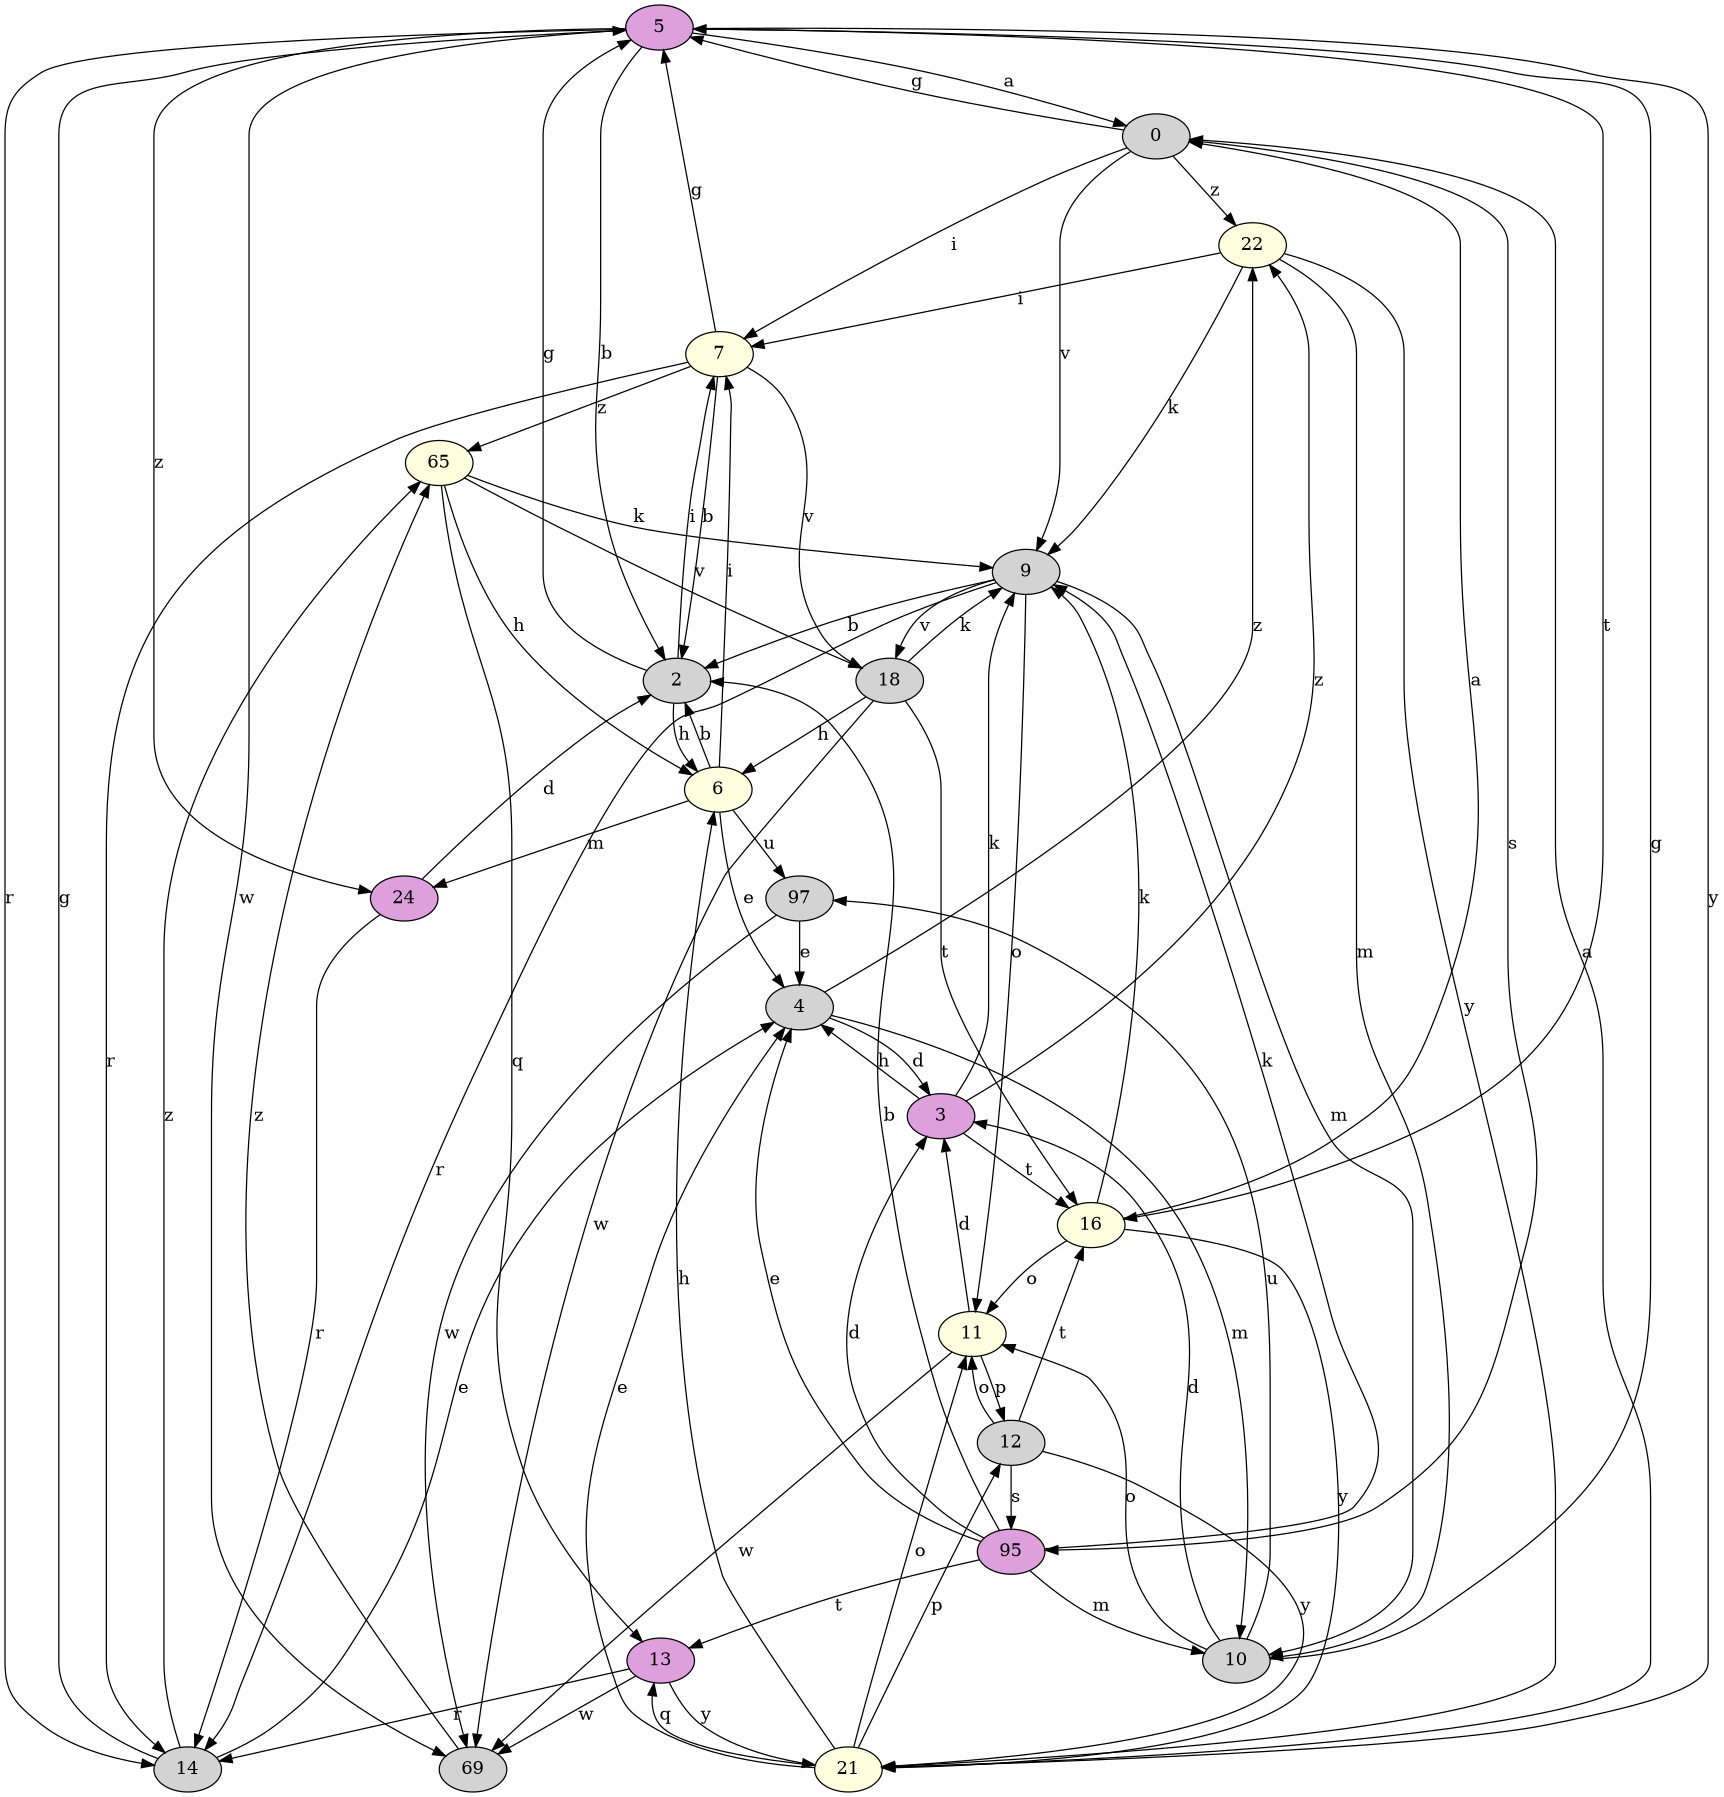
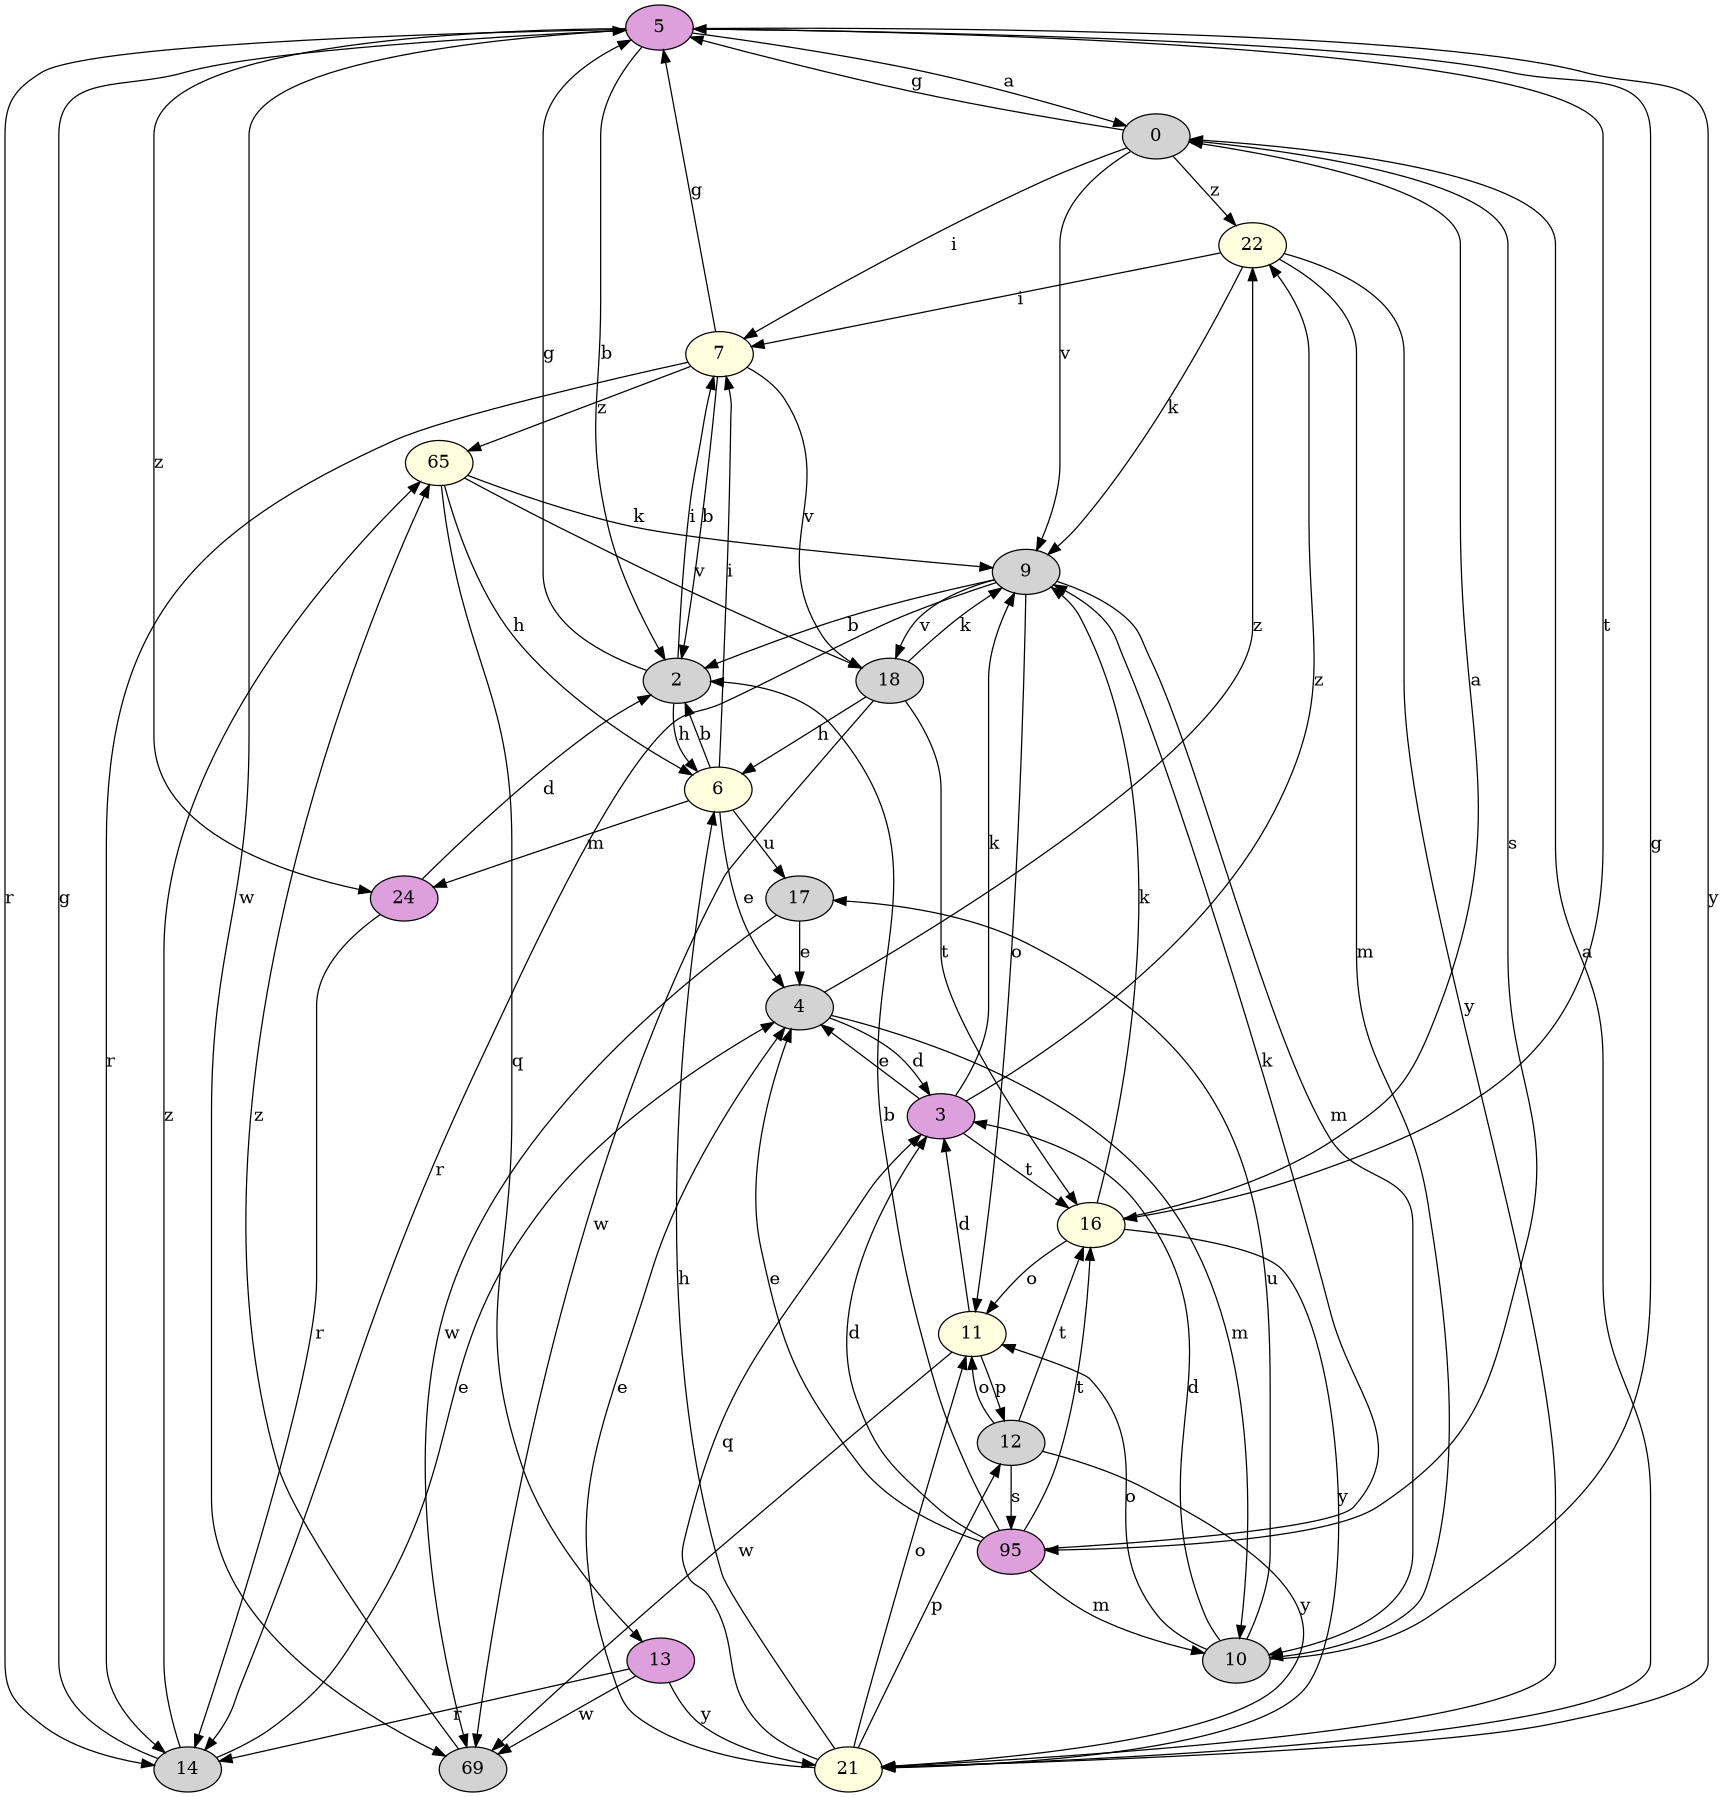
  strict digraph {
    node [fillcolor=lightgrey style=filled]
    5 [fillcolor=plum]
    0
    7 [fillcolor=lightyellow]
    9
    n5 [fillcolor=plum label=95]
    22 [fillcolor=lightyellow]
    2
    16 [fillcolor=lightyellow]
    14
    n10 [label=69]
    21 [fillcolor=lightyellow]
    24 [fillcolor=plum]
    18
    n14 [fillcolor=lightyellow label=65]
    10
    11 [fillcolor=lightyellow]
    3 [fillcolor=plum]
    4
    6 [fillcolor=lightyellow]
-   17 [label=97]
+   17
    12
    13 [fillcolor=plum]
    5 -> 0 [label=a]
    5 -> 2 [label=b]
    5 -> 16 [label=t]
    5 -> 14 [label=r]
    5 -> n10 [label=w]
    5 -> 21 [label=y]
    5 -> 24 [label=z]
    0 -> 5 [label=g]
    0 -> 7 [label=i]
    0 -> 9 [label=v]
    0 -> n5 [label=s]
    0 -> 22 [label=z]
    7 -> 5 [label=g]
    7 -> 2 [label=b]
    7 -> 14 [label=r]
    7 -> 18 [label=v]
    7 -> n14 [label=z]
    9 -> 2 [label=b]
    9 -> 14 [label=r]
    9 -> 18 [label=v]
    9 -> 10 [label=m]
    9 -> 11 [label=o]
    n5 -> 9 [label=k]
    n5 -> 2 [label=b]
-   n5 -> 13 [label=t]
+   n5 -> 16 [label=t]
    n5 -> 10 [label=m]
    n5 -> 3 [label=d]
    n5 -> 4 [label=e]
    22 -> 7 [label=i]
    22 -> 9 [label=k]
    22 -> 21 [label=y]
    22 -> 10 [label=m]
    2 -> 5 [label=g]
    2 -> 7 [label=i]
    2 -> 6 [label=h]
    16 -> 0 [label=a]
    16 -> 9 [label=k]
    16 -> 21 [label=y]
    16 -> 11 [label=o]
    14 -> 5 [label=g]
    14 -> n14 [label=z]
    14 -> 4 [label=e]
    n10 -> n14 [label=z]
    21 -> 0 [label=a]
    21 -> 11 [label=o]
    21 -> 4 [label=e]
    21 -> 6 [label=h]
    21 -> 12 [label=p]
-   21 -> 13 [label=q]
+   21 -> 3 [label=q]
    24 -> 2 [label=d]
    24 -> 14 [label=r]
    18 -> 9 [label=k]
    18 -> 16 [label=t]
    18 -> n10 [label=w]
    18 -> 6 [label=h]
    n14 -> 9 [label=k]
    n14 -> 18 [label=v]
    n14 -> 6 [label=h]
    n14 -> 13 [label=q]
    10 -> 5 [label=g]
    10 -> 11 [label=o]
    10 -> 3 [label=d]
    10 -> 17 [label=u]
    11 -> n10 [label=w]
    11 -> 3 [label=d]
    11 -> 12 [label=p]
    3 -> 9 [label=k]
    3 -> 22 [label=z]
    3 -> 16 [label=t]
-   3 -> 4 [label=h]
+   3 -> 4 [label=e]
    4 -> 22 [label=z]
    4 -> 10 [label=m]
    4 -> 3 [label=d]
    6 -> 7 [label=i]
    6 -> 2 [label=b]
    6 -> 24 [label=m]
    6 -> 4 [label=e]
    6 -> 17 [label=u]
    17 -> n10 [label=w]
    17 -> 4 [label=e]
    12 -> n5 [label=s]
    12 -> 16 [label=t]
    12 -> 21 [label=y]
    12 -> 11 [label=o]
    13 -> 14 [label=r]
    13 -> n10 [label=w]
    13 -> 21 [label=y]
  }
